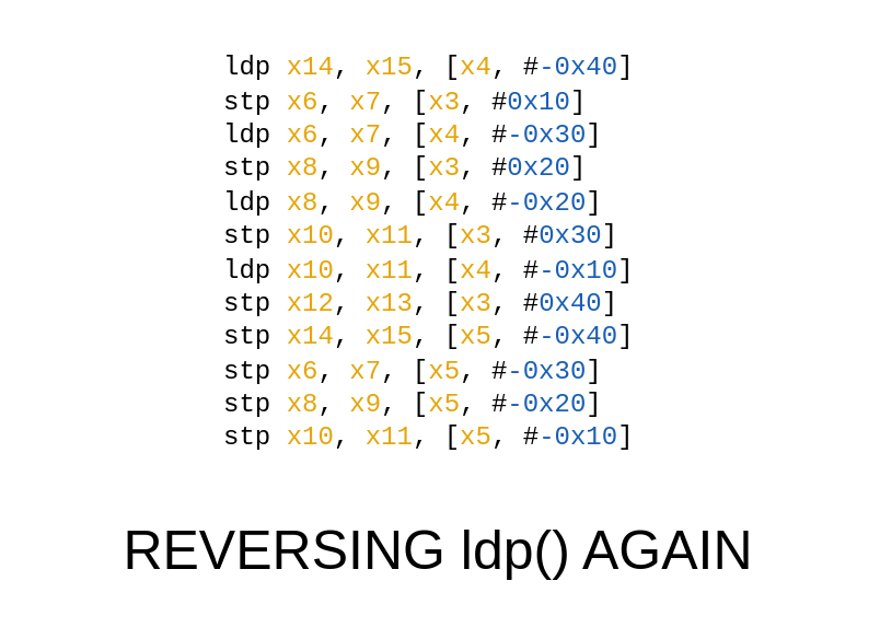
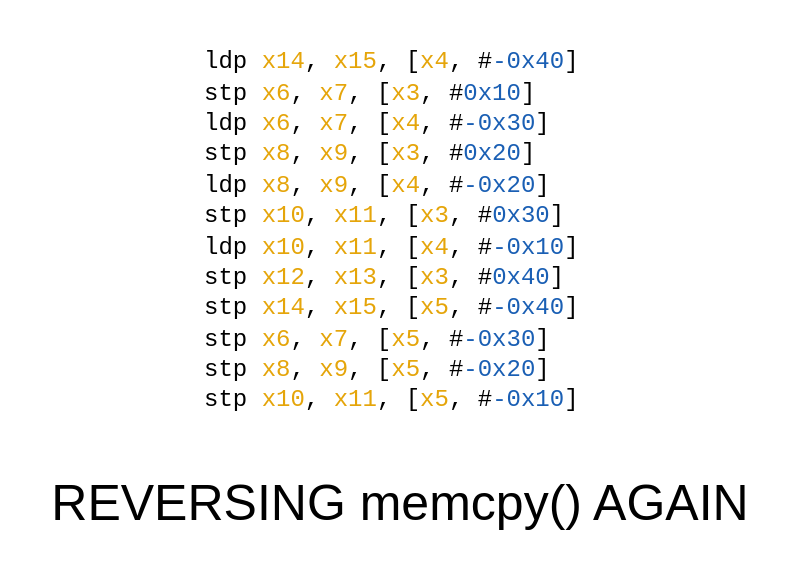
  <mxCell id="0" />
  <mxCell id="1" parent="0" />
  <mxCell id="2" value="&lt;font face=&quot;Courier New&quot;&gt;ldp     &lt;font color=&quot;#e5a50a&quot;&gt;x14&lt;/font&gt;, &lt;font color=&quot;#e5a50a&quot;&gt;x15&lt;/font&gt;, [&lt;font color=&quot;#e5a50a&quot;&gt;x4&lt;/font&gt;, #&lt;font color=&quot;#1a5fb4&quot;&gt;-0x40&lt;/font&gt;]&lt;br&gt;stp     &lt;font color=&quot;#e5a50a&quot;&gt;x6&lt;/font&gt;, &lt;font color=&quot;#e5a50a&quot;&gt;x7&lt;/font&gt;, [&lt;font color=&quot;#e5a50a&quot;&gt;x3&lt;/font&gt;, #&lt;font color=&quot;#1a5fb4&quot;&gt;0x10&lt;/font&gt;]&lt;br&gt;ldp     &lt;font color=&quot;#e5a50a&quot;&gt;x6&lt;/font&gt;, &lt;font color=&quot;#e5a50a&quot;&gt;x7&lt;/font&gt;, [&lt;font color=&quot;#e5a50a&quot;&gt;x4&lt;/font&gt;, #&lt;font color=&quot;#1a5fb4&quot;&gt;-0x30&lt;/font&gt;]&lt;br&gt;stp     &lt;font color=&quot;#e5a50a&quot;&gt;x8&lt;/font&gt;, &lt;font color=&quot;#e5a50a&quot;&gt;x9&lt;/font&gt;, [&lt;font color=&quot;#e5a50a&quot;&gt;x3&lt;/font&gt;, #&lt;font color=&quot;#1a5fb4&quot;&gt;0x20&lt;/font&gt;]&lt;br&gt;ldp     &lt;font color=&quot;#e5a50a&quot;&gt;x8&lt;/font&gt;, &lt;font color=&quot;#e5a50a&quot;&gt;x9&lt;/font&gt;, [&lt;font color=&quot;#e5a50a&quot;&gt;x4&lt;/font&gt;, #&lt;font color=&quot;#1a5fb4&quot;&gt;-0x20&lt;/font&gt;]&lt;br&gt;stp     &lt;font color=&quot;#e5a50a&quot;&gt;x10&lt;/font&gt;, &lt;font color=&quot;#e5a50a&quot;&gt;x11&lt;/font&gt;, [&lt;font color=&quot;#e5a50a&quot;&gt;x3&lt;/font&gt;, #&lt;font color=&quot;#1a5fb4&quot;&gt;0x30&lt;/font&gt;]&lt;br&gt;ldp     &lt;font color=&quot;#e5a50a&quot;&gt;x10&lt;/font&gt;, &lt;font color=&quot;#e5a50a&quot;&gt;x11&lt;/font&gt;, [&lt;font color=&quot;#e5a50a&quot;&gt;x4&lt;/font&gt;, #&lt;font color=&quot;#1a5fb4&quot;&gt;-0x10&lt;/font&gt;]&lt;br&gt;stp     &lt;font color=&quot;#e5a50a&quot;&gt;x12&lt;/font&gt;, &lt;font color=&quot;#e5a50a&quot;&gt;x13&lt;/font&gt;, [&lt;font color=&quot;#e5a50a&quot;&gt;x3&lt;/font&gt;, #&lt;font color=&quot;#1a5fb4&quot;&gt;0x40&lt;/font&gt;]&lt;br&gt;stp     &lt;font color=&quot;#e5a50a&quot;&gt;x14&lt;/font&gt;, &lt;font color=&quot;#e5a50a&quot;&gt;x15&lt;/font&gt;, [&lt;font color=&quot;#e5a50a&quot;&gt;x5&lt;/font&gt;, #&lt;font color=&quot;#1a5fb4&quot;&gt;-0x40&lt;/font&gt;]&lt;br&gt;stp     &lt;font color=&quot;#e5a50a&quot;&gt;x6&lt;/font&gt;, &lt;font color=&quot;#e5a50a&quot;&gt;x7&lt;/font&gt;, [&lt;font color=&quot;#e5a50a&quot;&gt;x5&lt;/font&gt;, #&lt;font color=&quot;#1a5fb4&quot;&gt;-0x30&lt;/font&gt;]&lt;br&gt;stp     &lt;font color=&quot;#e5a50a&quot;&gt;x8&lt;/font&gt;, &lt;font color=&quot;#e5a50a&quot;&gt;x9&lt;/font&gt;, [&lt;font color=&quot;#e5a50a&quot;&gt;x5&lt;/font&gt;, #&lt;font color=&quot;#1a5fb4&quot;&gt;-0x20&lt;/font&gt;]&lt;br&gt;stp     &lt;font color=&quot;#e5a50a&quot;&gt;x10&lt;/font&gt;, &lt;font color=&quot;#e5a50a&quot;&gt;x11&lt;/font&gt;, [&lt;font color=&quot;#e5a50a&quot;&gt;x5&lt;/font&gt;, #&lt;font color=&quot;#1a5fb4&quot;&gt;-0x10&lt;/font&gt;]&lt;/font&gt;" style="text;html=1;align=left;verticalAlign=middle;whiteSpace=wrap;rounded=0;strokeColor=none;" vertex="1" parent="1"><mxGeometry x="100" y="20" width="190" height="190" as="geometry" /></mxCell>
- <mxCell id="3" value="&lt;font style=&quot;font-size: 25px;&quot; face=&quot;Helvetica&quot;&gt;REVERSING ldp() AGAIN&lt;/font&gt;" style="text;html=1;align=center;verticalAlign=middle;whiteSpace=wrap;rounded=0;" vertex="1" parent="1"><mxGeometry x="20" y="230" width="360" height="40" as="geometry" /></mxCell>
+ <mxCell id="3" value="&lt;font style=&quot;font-size: 25px;&quot; face=&quot;Helvetica&quot;&gt;REVERSING memcpy() AGAIN&lt;/font&gt;" style="text;html=1;align=center;verticalAlign=middle;whiteSpace=wrap;rounded=0;" vertex="1" parent="1"><mxGeometry x="20" y="230" width="360" height="40" as="geometry" /></mxCell>
